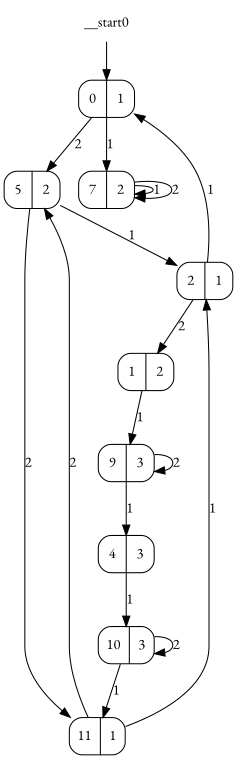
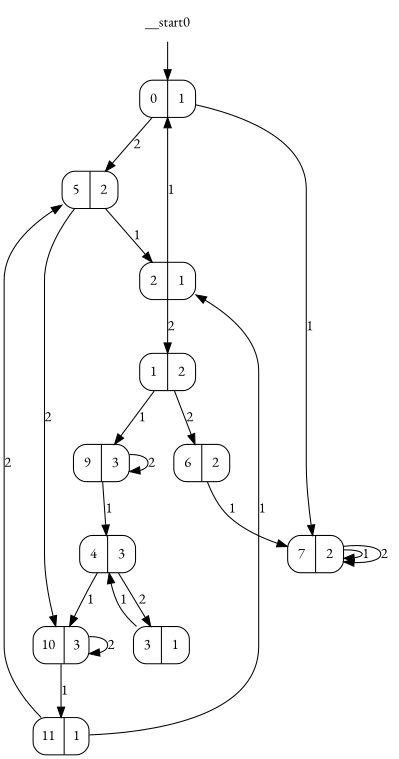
  digraph {
    fontname="EB Garamond"
    node [fontname="EB Garamond" shape=record style=rounded]
    edge [fontname="EB Garamond"]
    n1 [label="0|1"]
    n2 [label="5|2"]
    n3 [label="7|2"]
    n4 [label="2|1"]
    n5 [label="11|1"]
    n6 [label="1|2"]
+   n7 [label="6|2"]
    n8 [label="9|3"]
    n9 [label="4|3"]
+   n10 [label="3|1"]
    n11 [label="10|3"]
    __start0 [shape=none style=""]
    n1 -> n2 [label=2]
    n1 -> n3 [label=1]
    n2 -> n4 [label=1]
-   n2 -> n5 [label=2]
+   n2 -> n11 [label=2]
    n3 -> n3 [label=1]
    n3 -> n3 [label=2]
    n4 -> n1 [label=1]
    n4 -> n6 [label=2]
    n5 -> n2 [label=2]
    n5 -> n4 [label=1]
+   n6 -> n7 [label=2]
    n6 -> n8 [label=1]
+   n7 -> n3 [label=1]
    n8 -> n8 [label=2]
    n8 -> n9 [label=1]
+   n9 -> n10 [label=2]
    n9 -> n11 [label=1]
+   n10 -> n9 [label=1]
    n11 -> n5 [label=1]
    n11 -> n11 [label=2]
    __start0 -> n1
  }
